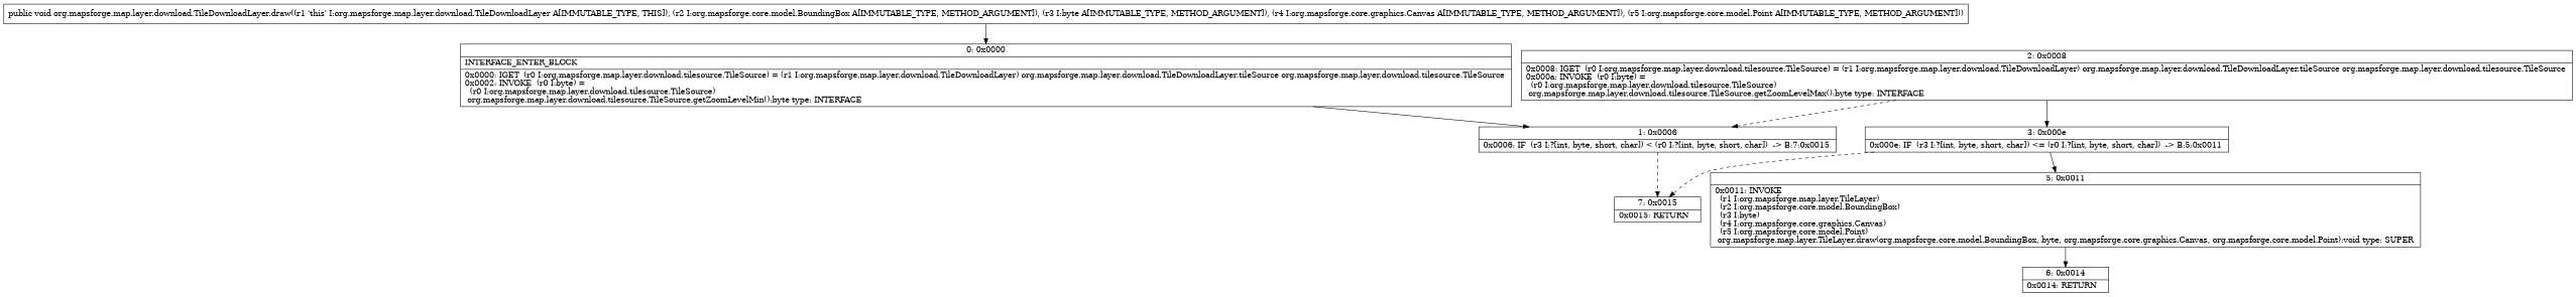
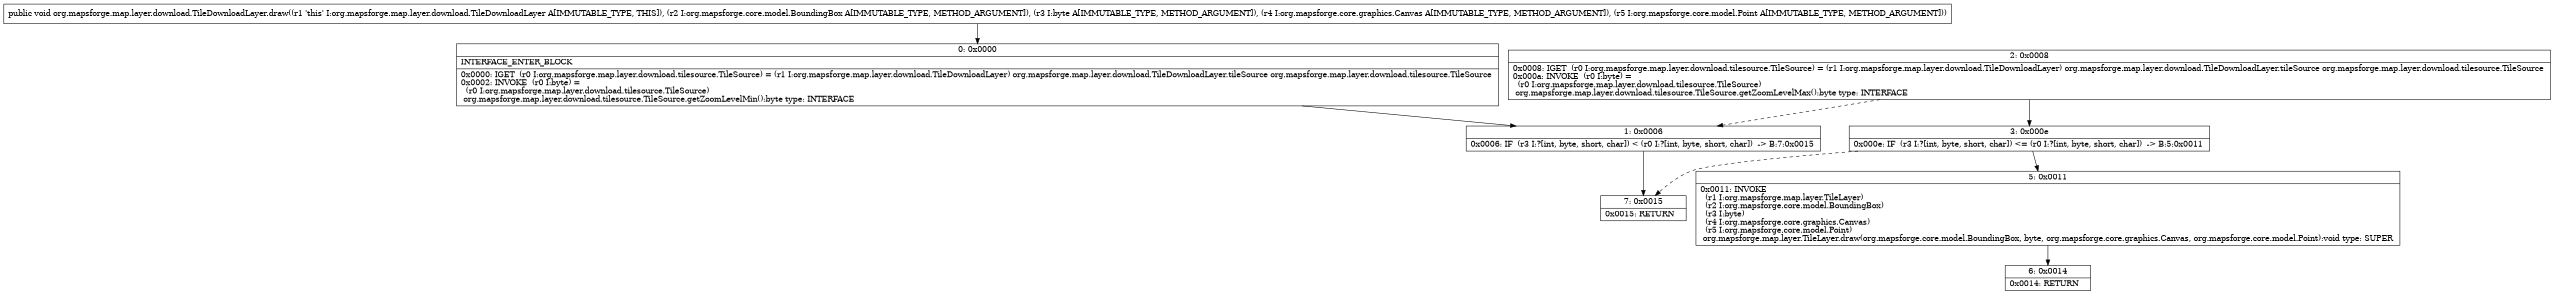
  digraph {
    node [shape=record]
    n1 [label="{0\:\ 0x0000|INTERFACE_ENTER_BLOCK\l|0x0000: IGET  (r0 I:org.mapsforge.map.layer.download.tilesource.TileSource) = (r1 I:org.mapsforge.map.layer.download.TileDownloadLayer) org.mapsforge.map.layer.download.TileDownloadLayer.tileSource org.mapsforge.map.layer.download.tilesource.TileSource \l0x0002: INVOKE  (r0 I:byte) = \l  (r0 I:org.mapsforge.map.layer.download.tilesource.TileSource)\l org.mapsforge.map.layer.download.tilesource.TileSource.getZoomLevelMin():byte type: INTERFACE \l}"]
    n2 [label="{1\:\ 0x0006|0x0006: IF  (r3 I:?[int, byte, short, char]) \< (r0 I:?[int, byte, short, char])  \-\> B:7:0x0015 \l}"]
    n3 [label="{7\:\ 0x0015|0x0015: RETURN   \l}"]
    n4 [label="{2\:\ 0x0008|0x0008: IGET  (r0 I:org.mapsforge.map.layer.download.tilesource.TileSource) = (r1 I:org.mapsforge.map.layer.download.TileDownloadLayer) org.mapsforge.map.layer.download.TileDownloadLayer.tileSource org.mapsforge.map.layer.download.tilesource.TileSource \l0x000a: INVOKE  (r0 I:byte) = \l  (r0 I:org.mapsforge.map.layer.download.tilesource.TileSource)\l org.mapsforge.map.layer.download.tilesource.TileSource.getZoomLevelMax():byte type: INTERFACE \l}"]
    n5 [label="{3\:\ 0x000e|0x000e: IF  (r3 I:?[int, byte, short, char]) \<= (r0 I:?[int, byte, short, char])  \-\> B:5:0x0011 \l}"]
    n6 [label="{5\:\ 0x0011|0x0011: INVOKE  \l  (r1 I:org.mapsforge.map.layer.TileLayer)\l  (r2 I:org.mapsforge.core.model.BoundingBox)\l  (r3 I:byte)\l  (r4 I:org.mapsforge.core.graphics.Canvas)\l  (r5 I:org.mapsforge.core.model.Point)\l org.mapsforge.map.layer.TileLayer.draw(org.mapsforge.core.model.BoundingBox, byte, org.mapsforge.core.graphics.Canvas, org.mapsforge.core.model.Point):void type: SUPER \l}"]
    n7 [label="{6\:\ 0x0014|0x0014: RETURN   \l}"]
    n8 [label="{public void org.mapsforge.map.layer.download.TileDownloadLayer.draw((r1 'this' I:org.mapsforge.map.layer.download.TileDownloadLayer A[IMMUTABLE_TYPE, THIS]), (r2 I:org.mapsforge.core.model.BoundingBox A[IMMUTABLE_TYPE, METHOD_ARGUMENT]), (r3 I:byte A[IMMUTABLE_TYPE, METHOD_ARGUMENT]), (r4 I:org.mapsforge.core.graphics.Canvas A[IMMUTABLE_TYPE, METHOD_ARGUMENT]), (r5 I:org.mapsforge.core.model.Point A[IMMUTABLE_TYPE, METHOD_ARGUMENT])) }"]
    n1 -> n2
-   n2 -> n3 [style=dashed]
+   n2 -> n3
    n4 -> n2 [style=dashed]
    n4 -> n5
    n5 -> n3 [style=dashed]
    n5 -> n6
    n6 -> n7
    n8 -> n1
  }
